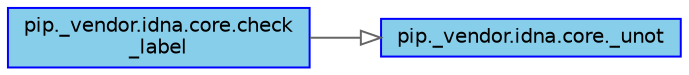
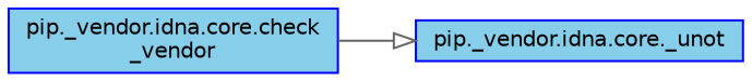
  digraph {
    rankdir=LR
    node [color=blue fillcolor=skyblue fontname=Helvetica fontsize=10 shape=box style=filled]
-   n1 [fontcolor=black height=0.2 label="pip._vendor.idna.core.check\l_label" width=0.4]
+   n1 [fontcolor=black height=0.2 label="pip._vendor.idna.core.check\l_vendor" width=0.4]
    n2 [height=0.2 label="pip._vendor.idna.core._unot" width=0.4]
    n1 -> n2 [color=gray40 fontname=Helvetica fontsize=10 labelfontname=Helvetica labelfontsize=10 style=solid arrowhead=onormal]
  }
